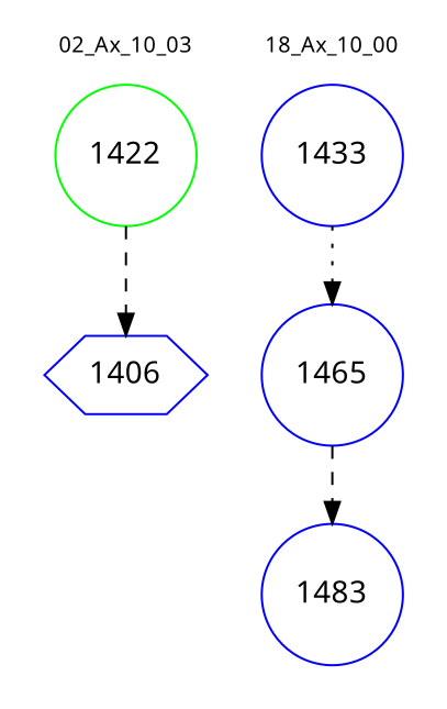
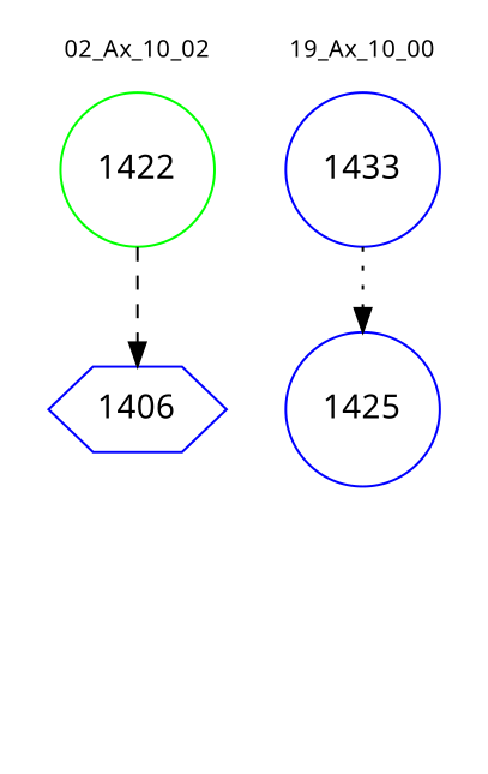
  digraph {
    fontname="Noto Sans"
    node [color=blue fontname="Noto Sans" shape=circle]
    edge [color=black fontname="Noto Sans" style=dashed]
    n1 [color=green label=1422]
    n2 [label=1406 shape=hexagon]
    n3 [label=1433]
-   n4 [label=1465]
-   n5 [label=1483]
+   n4 [label=1425]
    subgraph cluster_1 {
      color=white
      fontsize=10
-     label="02_Ax_10_03"
+     label="02_Ax_10_02"
      n1
      n2
    }
    subgraph cluster_2 {
      color=white
      fontsize=10
-     label="18_Ax_10_00"
+     label="19_Ax_10_00"
      n3
      n4
-     n5
    }
    n1 -> n2
    n3 -> n4 [style=dotted]
-   n4 -> n5
  }
